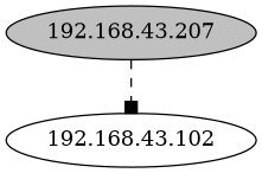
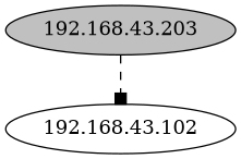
  digraph {
-   n1 [fillcolor=grey label="192.168.43.207" style=filled]
+   n1 [fillcolor=grey label="192.168.43.203" style=filled]
    n2 [label="192.168.43.102"]
    n1 -> n2 [style=dashed arrowhead=box]
  }
